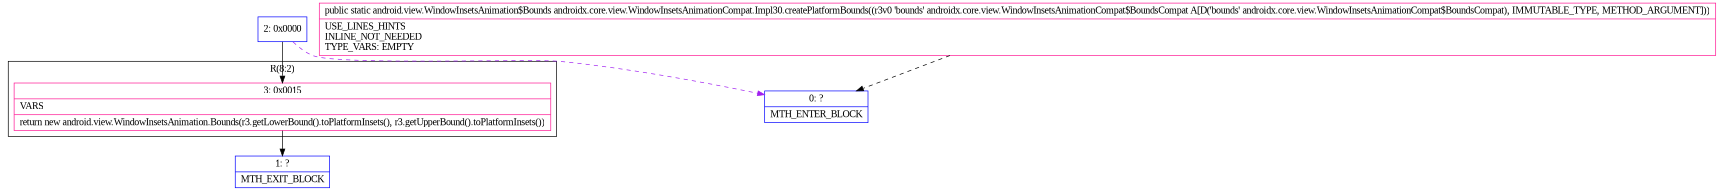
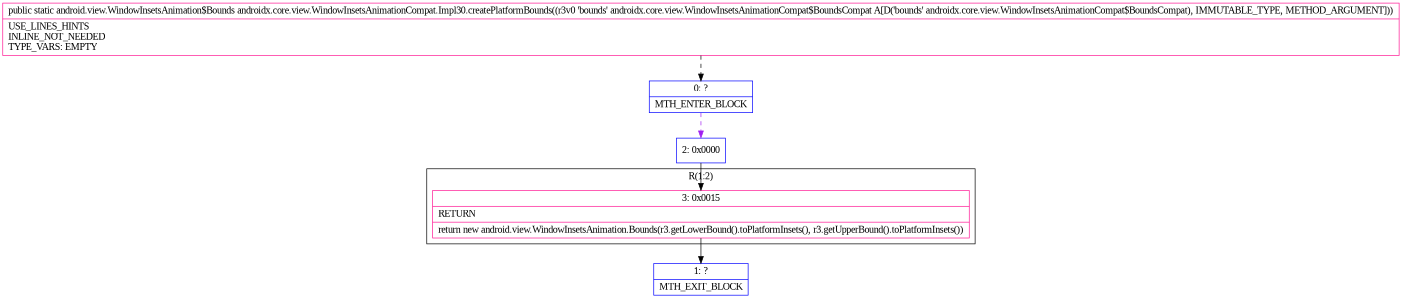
  digraph {
    fontname="Liberation Serif"
    node [color=blue fontname="Liberation Serif" shape=record]
    edge [color=black fontname="Liberation Serif" style=solid]
-   n1 [color=deeppink label="{3\:\ 0x0015|VARS\l|return new android.view.WindowInsetsAnimation.Bounds(r3.getLowerBound().toPlatformInsets(), r3.getUpperBound().toPlatformInsets())\l}"]
+   n1 [color=deeppink label="{3\:\ 0x0015|RETURN\l|return new android.view.WindowInsetsAnimation.Bounds(r3.getLowerBound().toPlatformInsets(), r3.getUpperBound().toPlatformInsets())\l}"]
    n2 [label="{1\:\ ?|MTH_EXIT_BLOCK\l}"]
    n3 [label="{0\:\ ?|MTH_ENTER_BLOCK\l}"]
    n4 [label="{2\:\ 0x0000}"]
    n5 [color=deeppink label="{public static android.view.WindowInsetsAnimation$Bounds androidx.core.view.WindowInsetsAnimationCompat.Impl30.createPlatformBounds((r3v0 'bounds' androidx.core.view.WindowInsetsAnimationCompat$BoundsCompat A[D('bounds' androidx.core.view.WindowInsetsAnimationCompat$BoundsCompat), IMMUTABLE_TYPE, METHOD_ARGUMENT]))  | USE_LINES_HINTS\lINLINE_NOT_NEEDED\lTYPE_VARS: EMPTY\l}"]
    subgraph cluster_1 {
-     label="R(8:2)"
+     label="R(1:2)"
      n1
    }
    n1 -> n2
-   n4 -> n3 [color=purple style=dashed]
+   n3 -> n4 [color=purple style=dashed]
    n4 -> n1
    n5 -> n3 [style=dashed]
  }
